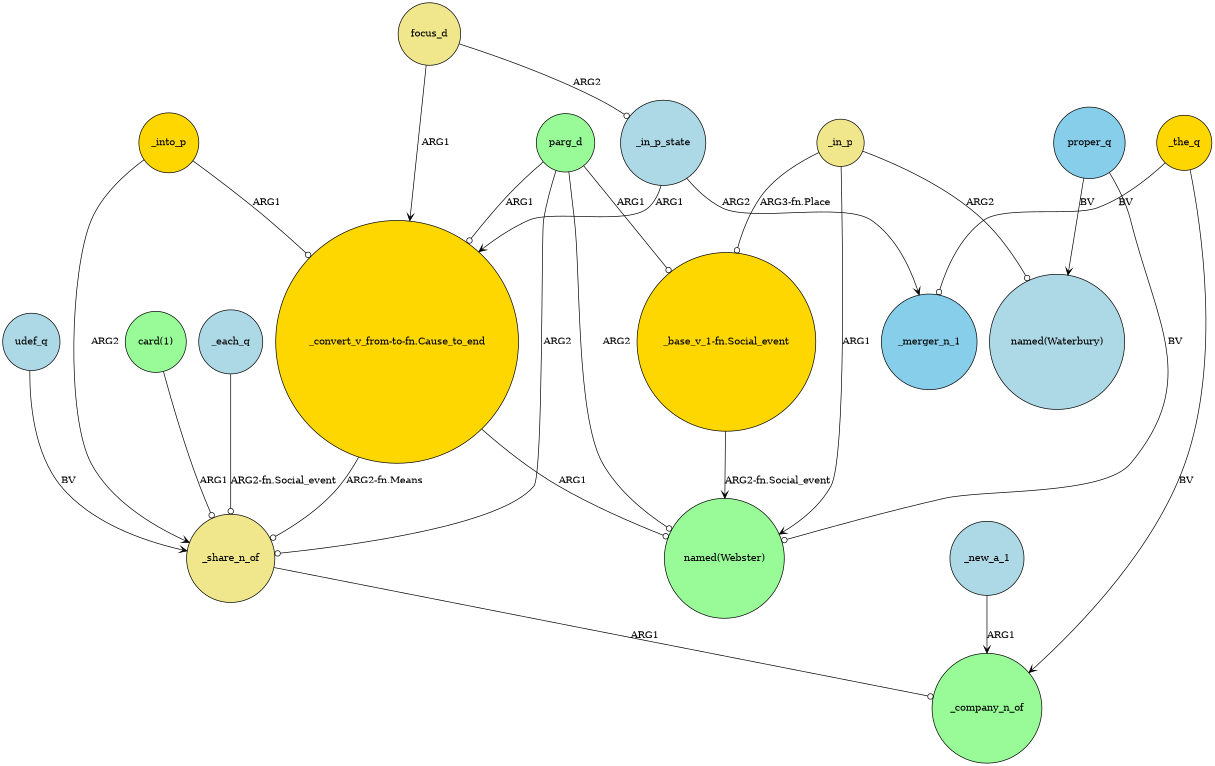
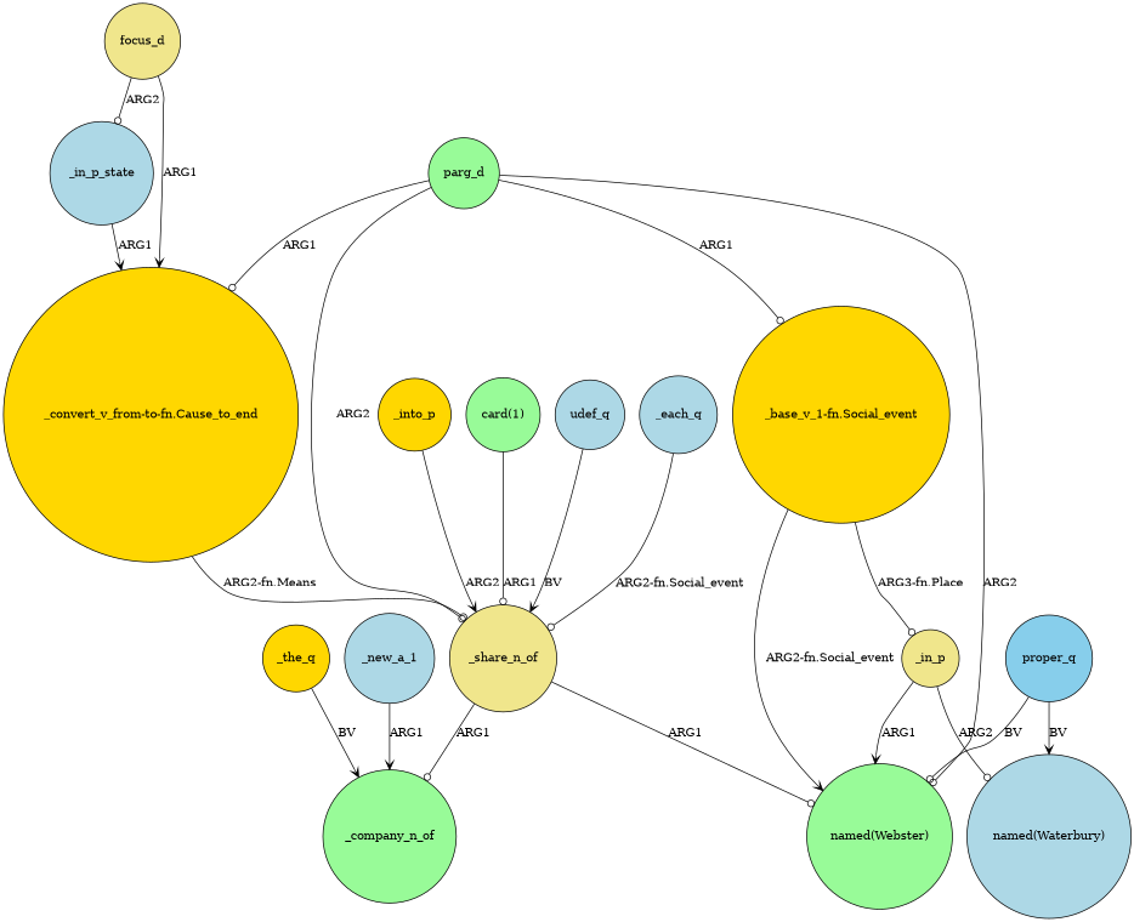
  digraph {
    node [fillcolor=lightblue shape=circle style=filled]
    edge [arrowhead=odot]
    _share_n_of [fillcolor=khaki]
    _company_n_of [fillcolor=palegreen]
    "named(Webster)" [fillcolor=palegreen]
    focus_d [fillcolor=khaki]
    _in_p_state
    "_convert_v_from-to-fn.Cause_to_end" [fillcolor=gold]
-   _merger_n_1 [fillcolor=skyblue]
    _the_q [fillcolor=gold]
    parg_d [fillcolor=palegreen]
    "_base_v_1-fn.Social_event" [fillcolor=gold]
    _in_p [fillcolor=khaki]
    "named(Waterbury)"
    _into_p [fillcolor=gold]
    proper_q [fillcolor=skyblue]
    "card(1)" [fillcolor=palegreen]
    udef_q
    _each_q
    _new_a_1
    _share_n_of -> _company_n_of [label=ARG1]
-   "_convert_v_from-to-fn.Cause_to_end" -> "named(Webster)" [label=ARG1]
+   _share_n_of -> "named(Webster)" [label=ARG1]
    focus_d -> _in_p_state [label=ARG2]
    focus_d -> "_convert_v_from-to-fn.Cause_to_end" [arrowhead=vee label=ARG1]
    _in_p_state -> "_convert_v_from-to-fn.Cause_to_end" [arrowhead=vee label=ARG1]
-   _in_p_state -> _merger_n_1 [arrowhead=vee label=ARG2]
    "_convert_v_from-to-fn.Cause_to_end" -> _share_n_of [label="ARG2-fn.Means"]
    _the_q -> _company_n_of [arrowhead=vee label=BV]
-   _the_q -> _merger_n_1 [label=BV]
    parg_d -> _share_n_of [label=ARG2]
    parg_d -> "named(Webster)" [label=ARG2]
    parg_d -> "_convert_v_from-to-fn.Cause_to_end" [label=ARG1]
    parg_d -> "_base_v_1-fn.Social_event" [label=ARG1]
    "_base_v_1-fn.Social_event" -> "named(Webster)" [arrowhead=vee label="ARG2-fn.Social_event"]
-   _in_p -> "_base_v_1-fn.Social_event" [label="ARG3-fn.Place"]
+   "_base_v_1-fn.Social_event" -> _in_p [label="ARG3-fn.Place"]
    _in_p -> "named(Webster)" [arrowhead=vee label=ARG1]
    _in_p -> "named(Waterbury)" [label=ARG2]
    _into_p -> _share_n_of [arrowhead=vee label=ARG2]
-   _into_p -> "_convert_v_from-to-fn.Cause_to_end" [label=ARG1]
    proper_q -> "named(Webster)" [label=BV]
    proper_q -> "named(Waterbury)" [arrowhead=vee label=BV]
    "card(1)" -> _share_n_of [label=ARG1]
    udef_q -> _share_n_of [arrowhead=vee label=BV]
    _each_q -> _share_n_of [label="ARG2-fn.Social_event"]
    _new_a_1 -> _company_n_of [arrowhead=vee label=ARG1]
  }
